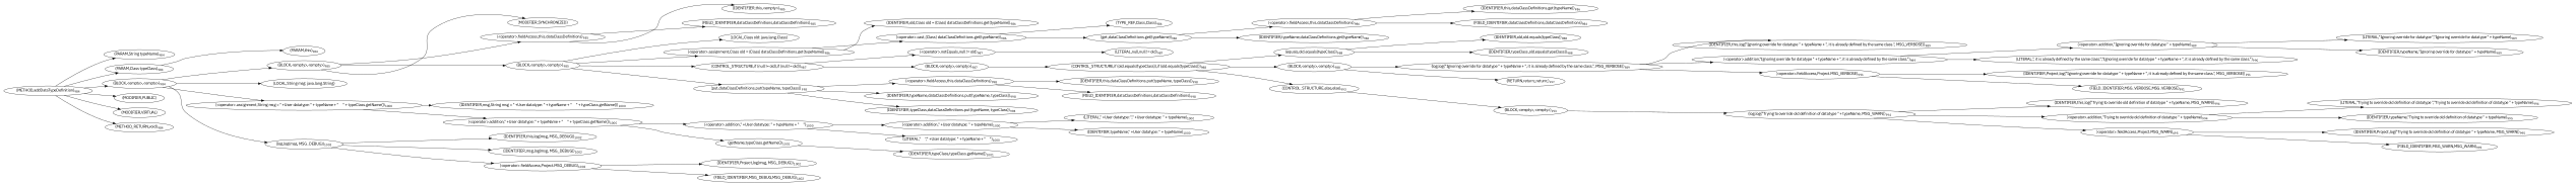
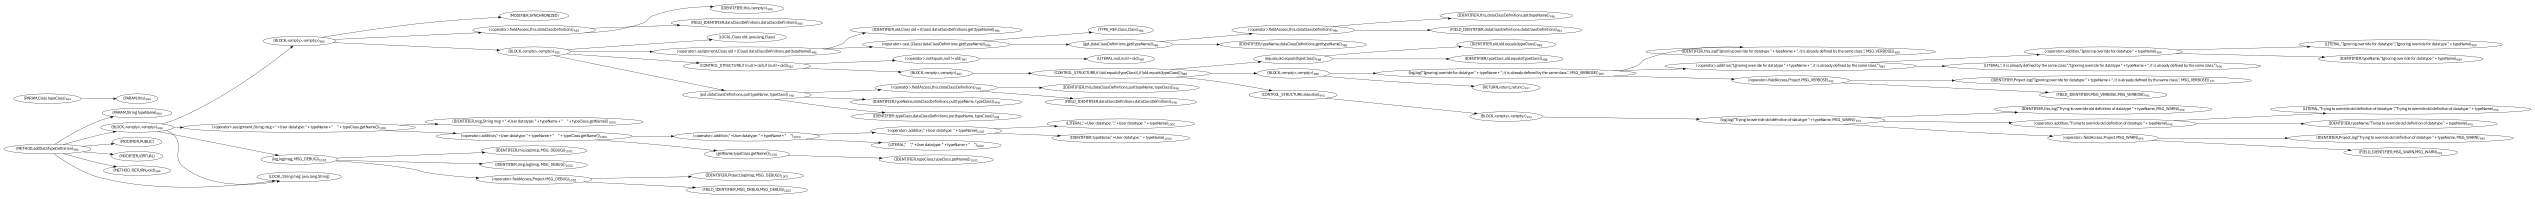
  digraph {
    fontname="IBM Plex Sans"
    rankdir=LR
    node [fontname="IBM Plex Sans"]
    edge [fontname="IBM Plex Sans"]
    n1 [label=<(METHOD,addDataTypeDefinition)<SUB>984</SUB>>]
    n2 [label=<(PARAM,String typeName)<SUB>984</SUB>>]
    n3 [label=<(PARAM,Class typeClass)<SUB>984</SUB>>]
    n4 [label=<(BLOCK,&lt;empty&gt;,&lt;empty&gt;)<SUB>984</SUB>>]
    n5 [label=<(MODIFIER,PUBLIC)>]
    n6 [label=<(MODIFIER,VIRTUAL)>]
    n7 [label=<(METHOD_RETURN,void)<SUB>984</SUB>>]
    n8 [label=<(PARAM,this)<SUB>984</SUB>>]
    n9 [label=<(BLOCK,&lt;empty&gt;,&lt;empty&gt;)<SUB>985</SUB>>]
    n10 [label=<(LOCAL,String msg: java.lang.String)>]
    n11 [label=<(&lt;operator&gt;.assignment,String msg = &quot; +User datatype: &quot; + typeName + &quot;     &quot; + typeClass.getName())<SUB>1000</SUB>>]
    n12 [label=<(log,log(msg, MSG_DEBUG))<SUB>1002</SUB>>]
    n13 [label=<(MODIFIER,SYNCHRONIZED)>]
    n14 [label=<(&lt;operator&gt;.fieldAccess,this.dataClassDefinitions)<SUB>985</SUB>>]
    n15 [label=<(BLOCK,&lt;empty&gt;,&lt;empty&gt;)<SUB>985</SUB>>]
    n16 [label=<(IDENTIFIER,msg,String msg = &quot; +User datatype: &quot; + typeName + &quot;     &quot; + typeClass.getName())<SUB>1000</SUB>>]
    n17 [label=<(&lt;operator&gt;.addition,&quot; +User datatype: &quot; + typeName + &quot;     &quot; + typeClass.getName())<SUB>1000</SUB>>]
    n18 [label=<(IDENTIFIER,this,log(msg, MSG_DEBUG))<SUB>1002</SUB>>]
    n19 [label=<(IDENTIFIER,msg,log(msg, MSG_DEBUG))<SUB>1002</SUB>>]
    n20 [label=<(&lt;operator&gt;.fieldAccess,Project.MSG_DEBUG)<SUB>1002</SUB>>]
    n21 [label=<(IDENTIFIER,this,&lt;empty&gt;)<SUB>985</SUB>>]
    n22 [label=<(FIELD_IDENTIFIER,dataClassDefinitions,dataClassDefinitions)<SUB>985</SUB>>]
    n23 [label=<(LOCAL,Class old: java.lang.Class)>]
    n24 [label=<(&lt;operator&gt;.assignment,Class old = (Class) dataClassDefinitions.get(typeName))<SUB>986</SUB>>]
    n25 [label=<(CONTROL_STRUCTURE,if (null != old),if (null != old))<SUB>987</SUB>>]
    n26 [label=<(put,dataClassDefinitions.put(typeName, typeClass))<SUB>998</SUB>>]
    n27 [label=<(IDENTIFIER,old,Class old = (Class) dataClassDefinitions.get(typeName))<SUB>986</SUB>>]
    n28 [label=<(&lt;operator&gt;.cast,(Class) dataClassDefinitions.get(typeName))<SUB>986</SUB>>]
    n29 [label=<(&lt;operator&gt;.notEquals,null != old)<SUB>987</SUB>>]
    n30 [label=<(BLOCK,&lt;empty&gt;,&lt;empty&gt;)<SUB>987</SUB>>]
    n31 [label=<(&lt;operator&gt;.fieldAccess,this.dataClassDefinitions)<SUB>998</SUB>>]
    n32 [label=<(IDENTIFIER,typeName,dataClassDefinitions.put(typeName, typeClass))<SUB>998</SUB>>]
    n33 [label=<(IDENTIFIER,typeClass,dataClassDefinitions.put(typeName, typeClass))<SUB>998</SUB>>]
    n34 [label=<(TYPE_REF,Class,Class)<SUB>986</SUB>>]
    n35 [label=<(get,dataClassDefinitions.get(typeName))<SUB>986</SUB>>]
    n36 [label=<(&lt;operator&gt;.fieldAccess,this.dataClassDefinitions)<SUB>986</SUB>>]
    n37 [label=<(IDENTIFIER,typeName,dataClassDefinitions.get(typeName))<SUB>986</SUB>>]
    n38 [label=<(IDENTIFIER,this,dataClassDefinitions.get(typeName))<SUB>986</SUB>>]
    n39 [label=<(FIELD_IDENTIFIER,dataClassDefinitions,dataClassDefinitions)<SUB>986</SUB>>]
    n40 [label=<(LITERAL,null,null != old)<SUB>987</SUB>>]
    n41 [label=<(CONTROL_STRUCTURE,if (old.equals(typeClass)),if (old.equals(typeClass)))<SUB>988</SUB>>]
    n42 [label=<(equals,old.equals(typeClass))<SUB>988</SUB>>]
    n43 [label=<(BLOCK,&lt;empty&gt;,&lt;empty&gt;)<SUB>988</SUB>>]
    n44 [label=<(CONTROL_STRUCTURE,else,else)<SUB>993</SUB>>]
    n45 [label=<(IDENTIFIER,old,old.equals(typeClass))<SUB>988</SUB>>]
    n46 [label=<(IDENTIFIER,typeClass,old.equals(typeClass))<SUB>988</SUB>>]
    n47 [label=<(log,log(&quot;Ignoring override for datatype &quot; + typeName + &quot;, it is already defined by the same class.&quot;, MSG_VERBOSE))<SUB>989</SUB>>]
    n48 [label=<(RETURN,return;,return;)<SUB>992</SUB>>]
    n49 [label=<(BLOCK,&lt;empty&gt;,&lt;empty&gt;)<SUB>993</SUB>>]
    n50 [label=<(IDENTIFIER,this,log(&quot;Ignoring override for datatype &quot; + typeName + &quot;, it is already defined by the same class.&quot;, MSG_VERBOSE))<SUB>989</SUB>>]
    n51 [label=<(&lt;operator&gt;.addition,&quot;Ignoring override for datatype &quot; + typeName + &quot;, it is already defined by the same class.&quot;)<SUB>989</SUB>>]
    n52 [label=<(&lt;operator&gt;.fieldAccess,Project.MSG_VERBOSE)<SUB>991</SUB>>]
    n53 [label=<(&lt;operator&gt;.addition,&quot;Ignoring override for datatype &quot; + typeName)<SUB>989</SUB>>]
    n54 [label=<(LITERAL,&quot;, it is already defined by the same class.&quot;,&quot;Ignoring override for datatype &quot; + typeName + &quot;, it is already defined by the same class.&quot;)<SUB>990</SUB>>]
    n55 [label=<(IDENTIFIER,Project,log(&quot;Ignoring override for datatype &quot; + typeName + &quot;, it is already defined by the same class.&quot;, MSG_VERBOSE))<SUB>991</SUB>>]
    n56 [label=<(FIELD_IDENTIFIER,MSG_VERBOSE,MSG_VERBOSE)<SUB>991</SUB>>]
    n57 [label=<(LITERAL,&quot;Ignoring override for datatype &quot;,&quot;Ignoring override for datatype &quot; + typeName)<SUB>989</SUB>>]
    n58 [label=<(IDENTIFIER,typeName,&quot;Ignoring override for datatype &quot; + typeName)<SUB>989</SUB>>]
    n59 [label=<(log,log(&quot;Trying to override old definition of datatype &quot; + typeName, MSG_WARN))<SUB>994</SUB>>]
    n60 [label=<(IDENTIFIER,this,log(&quot;Trying to override old definition of datatype &quot; + typeName, MSG_WARN))<SUB>994</SUB>>]
    n61 [label=<(&lt;operator&gt;.addition,&quot;Trying to override old definition of datatype &quot; + typeName)<SUB>994</SUB>>]
    n62 [label=<(&lt;operator&gt;.fieldAccess,Project.MSG_WARN)<SUB>495</SUB>>]
    n63 [label=<(LITERAL,&quot;Trying to override old definition of datatype &quot;,&quot;Trying to override old definition of datatype &quot; + typeName)<SUB>994</SUB>>]
    n64 [label=<(IDENTIFIER,typeName,&quot;Trying to override old definition of datatype &quot; + typeName)<SUB>995</SUB>>]
    n65 [label=<(IDENTIFIER,Project,log(&quot;Trying to override old definition of datatype &quot; + typeName, MSG_WARN))<SUB>995</SUB>>]
    n66 [label=<(FIELD_IDENTIFIER,MSG_WARN,MSG_WARN)<SUB>995</SUB>>]
    n67 [label=<(IDENTIFIER,this,dataClassDefinitions.put(typeName, typeClass))<SUB>998</SUB>>]
    n68 [label=<(FIELD_IDENTIFIER,dataClassDefinitions,dataClassDefinitions)<SUB>998</SUB>>]
    n69 [label=<(&lt;operator&gt;.addition,&quot; +User datatype: &quot; + typeName + &quot;     &quot;)<SUB>1000</SUB>>]
    n70 [label=<(getName,typeClass.getName())<SUB>1001</SUB>>]
    n71 [label=<(&lt;operator&gt;.addition,&quot; +User datatype: &quot; + typeName)<SUB>1000</SUB>>]
    n72 [label=<(LITERAL,&quot;     &quot;,&quot; +User datatype: &quot; + typeName + &quot;     &quot;)<SUB>1000</SUB>>]
    n73 [label=<(IDENTIFIER,typeClass,typeClass.getName())<SUB>1001</SUB>>]
    n74 [label=<(LITERAL,&quot; +User datatype: &quot;,&quot; +User datatype: &quot; + typeName)<SUB>1000</SUB>>]
    n75 [label=<(IDENTIFIER,typeName,&quot; +User datatype: &quot; + typeName)<SUB>1000</SUB>>]
    n76 [label=<(IDENTIFIER,Project,log(msg, MSG_DEBUG))<SUB>1002</SUB>>]
    n77 [label=<(FIELD_IDENTIFIER,MSG_DEBUG,MSG_DEBUG)<SUB>1402</SUB>>]
    n1 -> n2
-   n1 -> n3
+   n1 -> n10
    n1 -> n4
    n1 -> n5
    n1 -> n6
    n1 -> n7
    n3 -> n8
    n4 -> n9
    n4 -> n10
    n4 -> n11
    n4 -> n12
    n9 -> n13
    n9 -> n14
    n9 -> n15
    n11 -> n16
    n11 -> n17
    n12 -> n18
    n12 -> n19
    n12 -> n20
    n14 -> n21
    n14 -> n22
    n15 -> n23
    n15 -> n24
    n15 -> n25
    n15 -> n26
    n17 -> n69
    n17 -> n70
    n20 -> n76
    n20 -> n77
    n24 -> n27
    n24 -> n28
    n25 -> n29
    n25 -> n30
    n26 -> n31
    n26 -> n32
    n26 -> n33
    n28 -> n34
    n28 -> n35
    n29 -> n40
    n30 -> n41
    n31 -> n67
    n31 -> n68
    n35 -> n36
    n35 -> n37
    n36 -> n38
    n36 -> n39
    n41 -> n42
    n41 -> n43
    n41 -> n44
    n42 -> n45
    n42 -> n46
    n43 -> n47
    n43 -> n48
    n44 -> n49
    n47 -> n50
    n47 -> n51
    n47 -> n52
    n49 -> n59
    n51 -> n53
    n51 -> n54
    n52 -> n55
    n52 -> n56
    n53 -> n57
    n53 -> n58
    n59 -> n60
    n59 -> n61
    n59 -> n62
    n61 -> n63
    n61 -> n64
    n62 -> n65
    n62 -> n66
    n69 -> n71
    n69 -> n72
    n70 -> n73
    n71 -> n74
    n71 -> n75
  }
